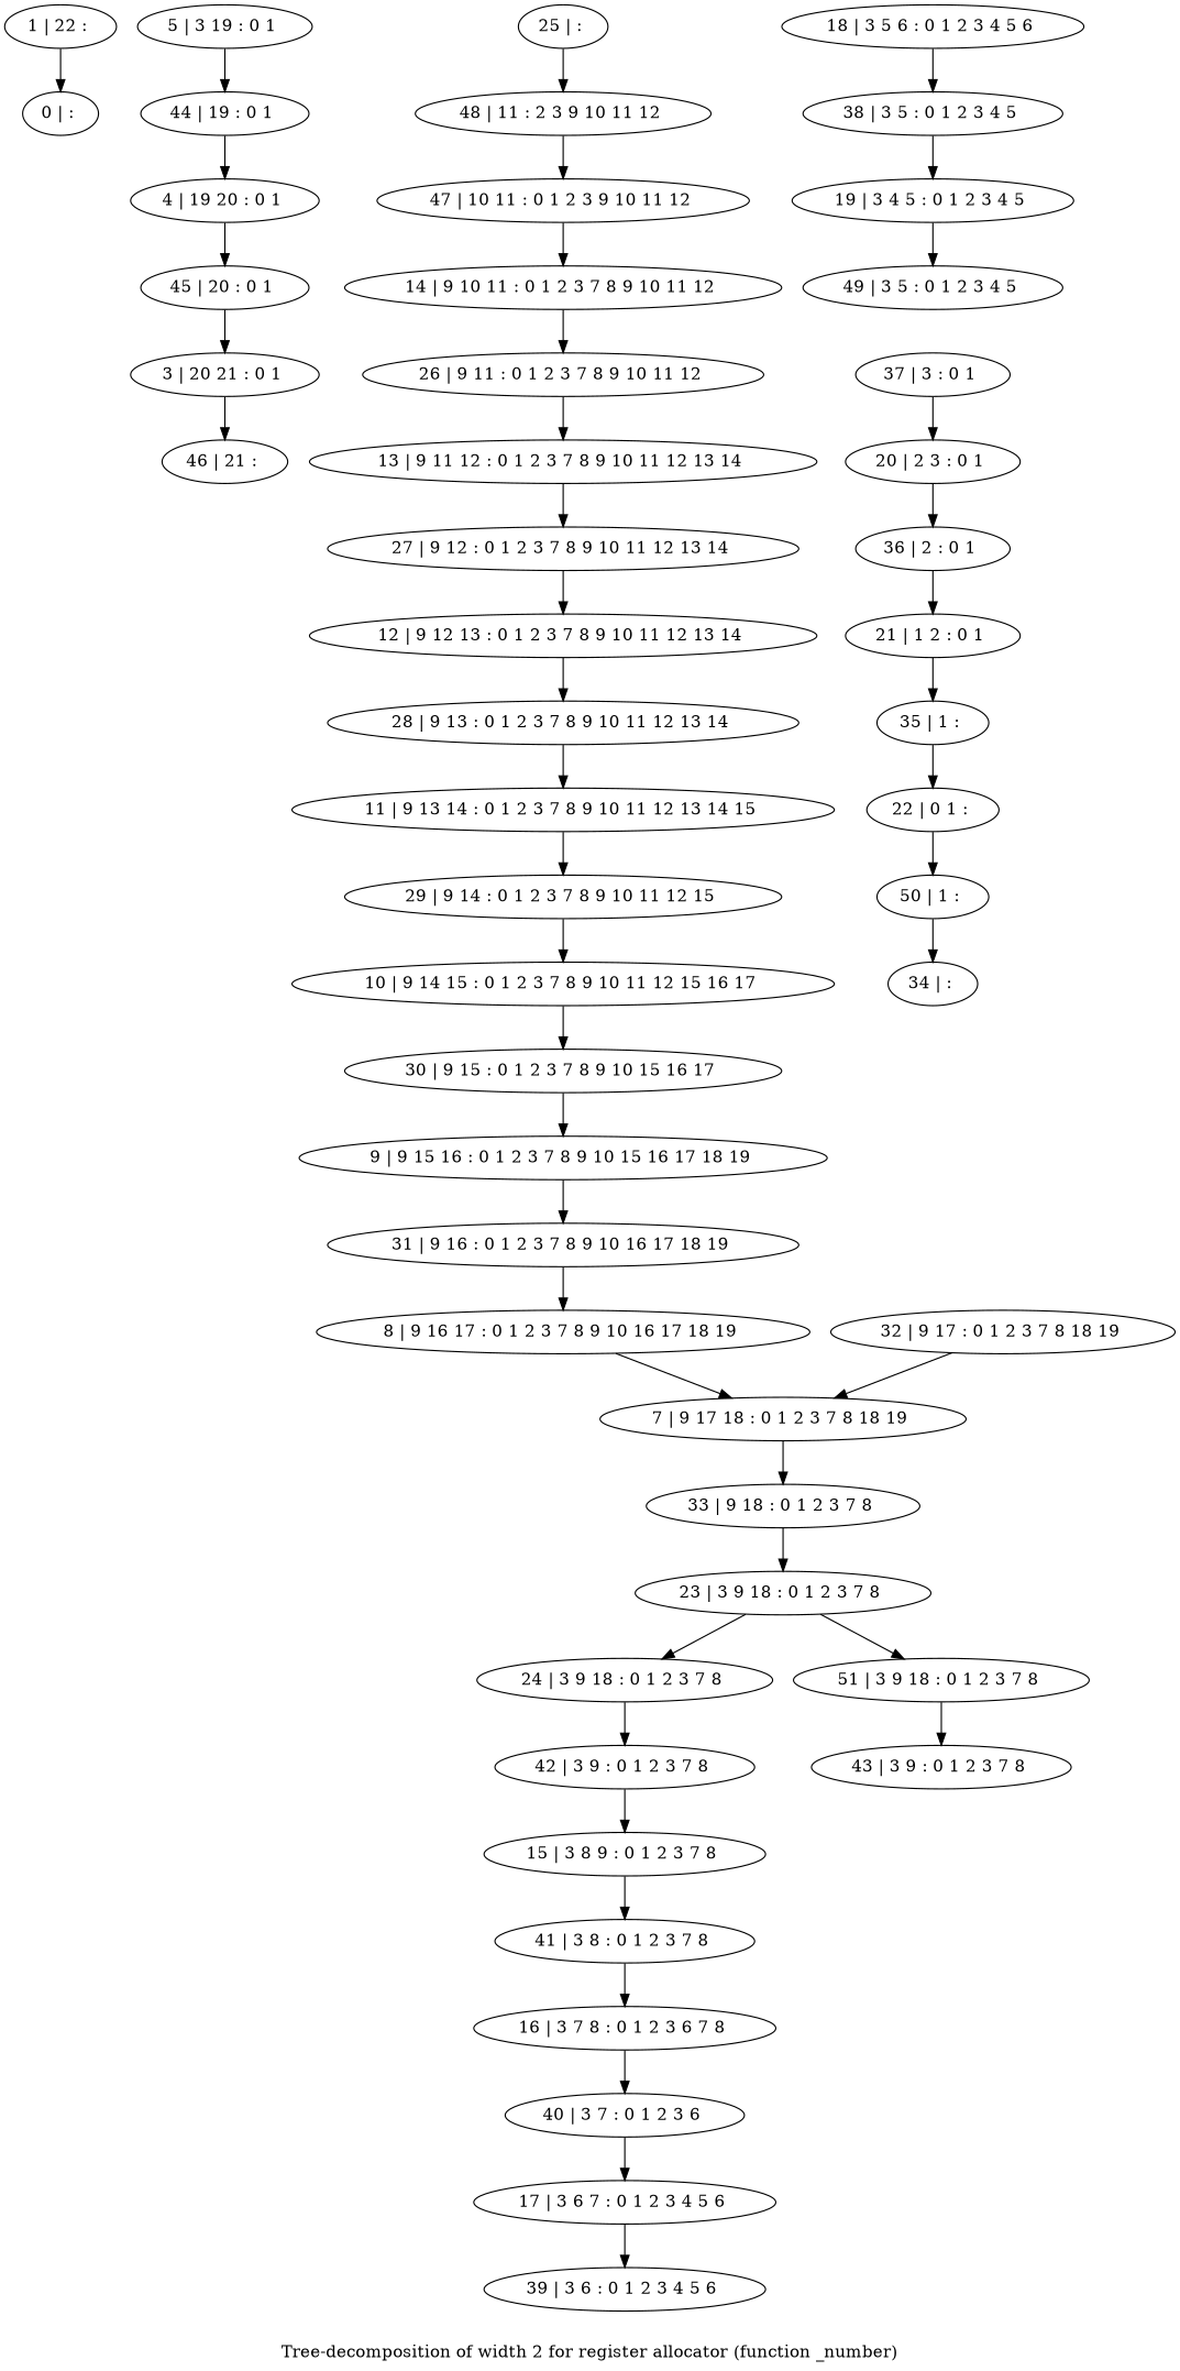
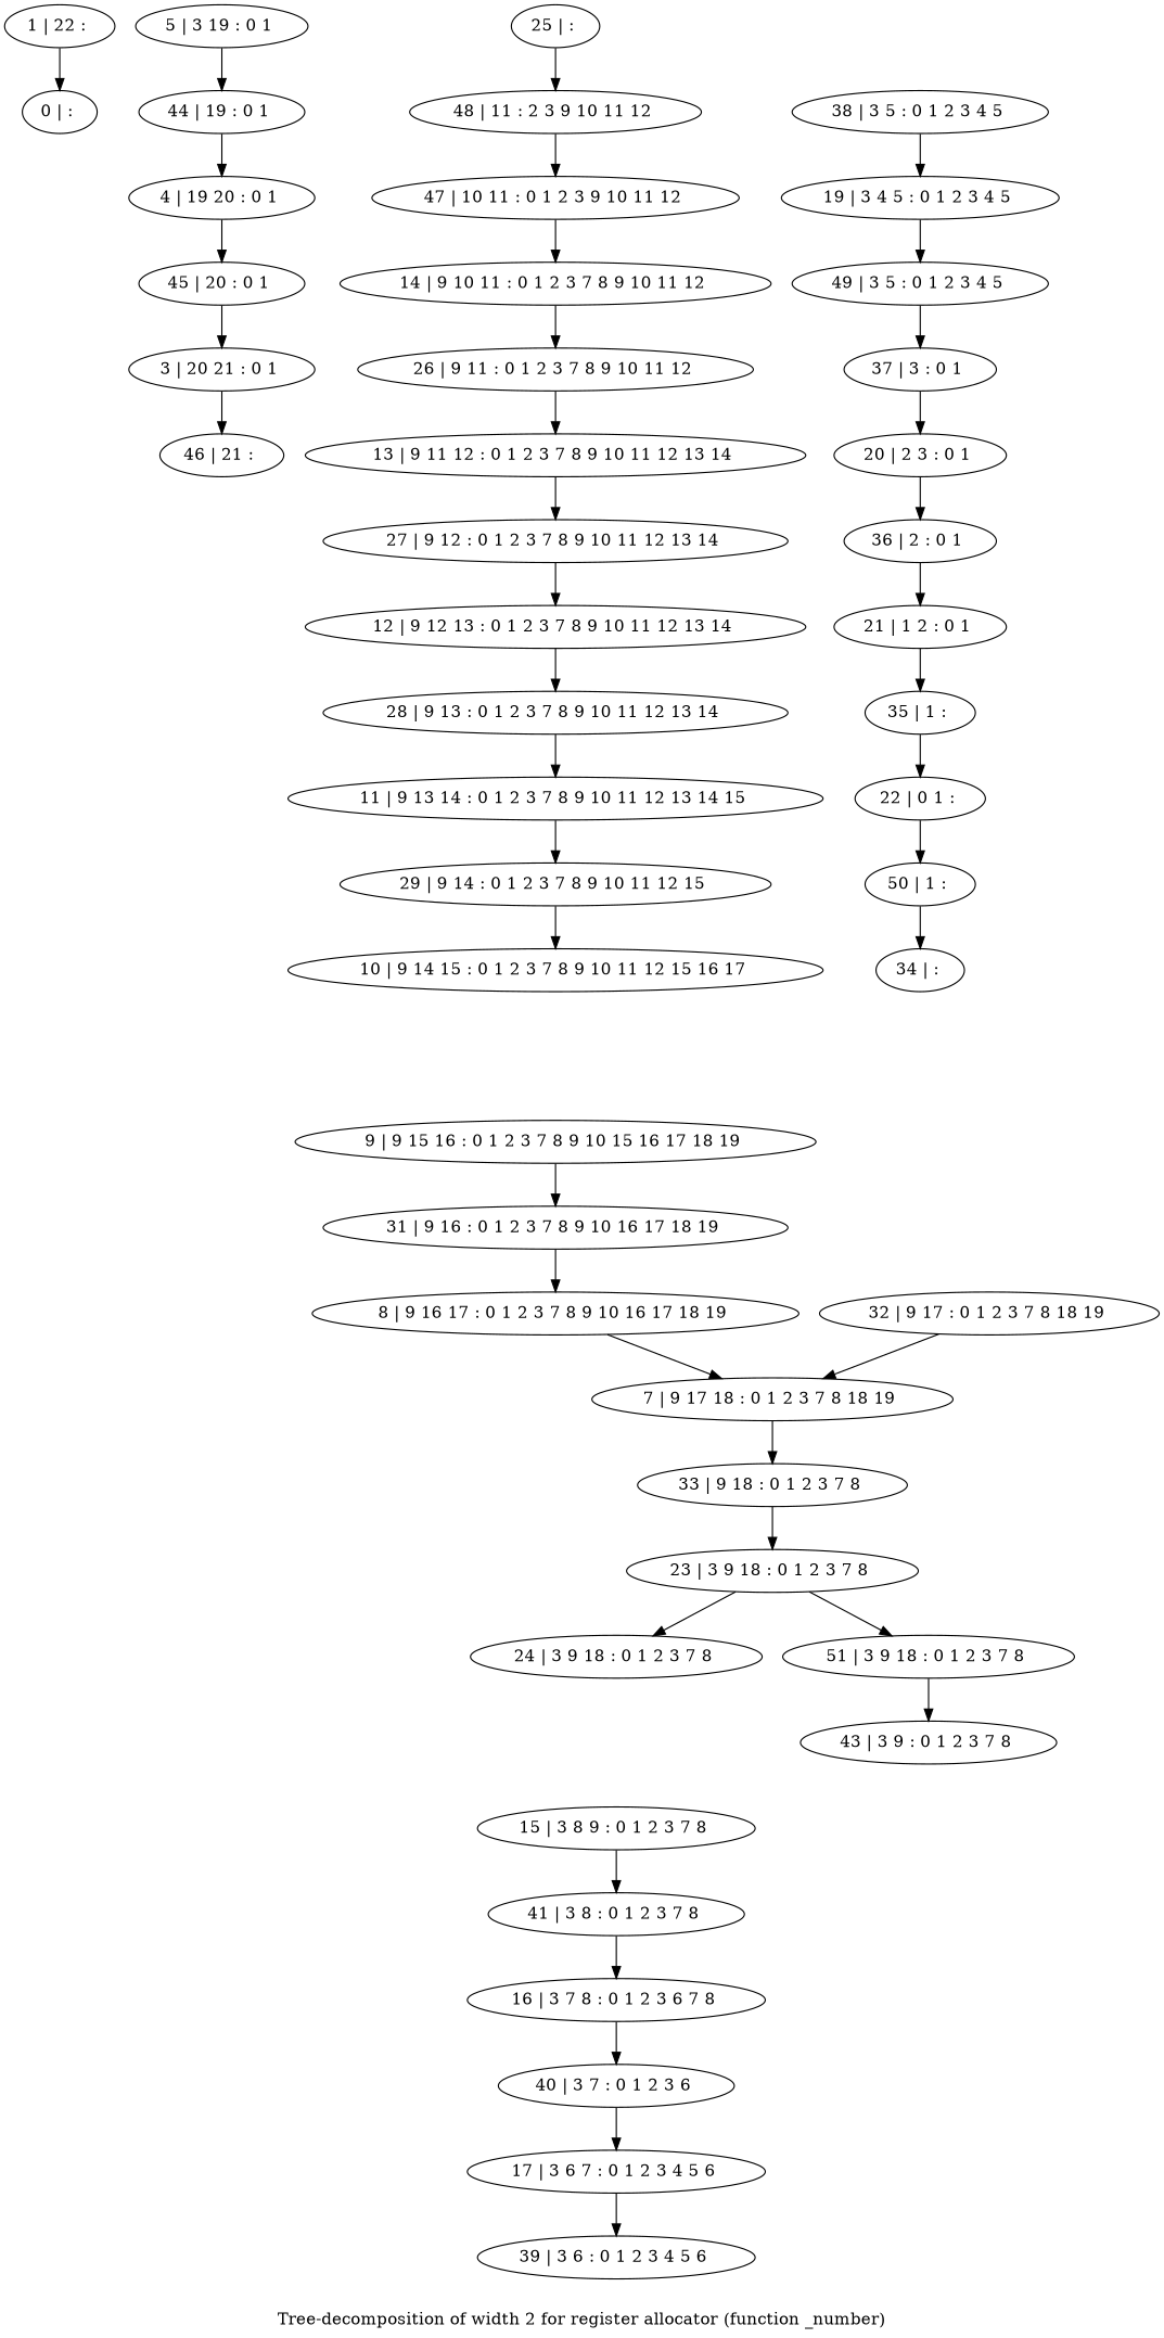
  digraph {
    label="Tree-decomposition of width 2 for register allocator (function _number)"
    n1 [label="0 | : "]
    n2 [label="1 | 22 : "]
    n3 [label="3 | 20 21 : 0 1 "]
    n4 [label="46 | 21 : "]
    n5 [label="4 | 19 20 : 0 1 "]
    n6 [label="45 | 20 : 0 1 "]
    n7 [label="5 | 3 19 : 0 1 "]
    n8 [label="44 | 19 : 0 1 "]
    n9 [label="7 | 9 17 18 : 0 1 2 3 7 8 18 19 "]
    n10 [label="33 | 9 18 : 0 1 2 3 7 8 "]
    n11 [label="23 | 3 9 18 : 0 1 2 3 7 8 "]
    n12 [label="8 | 9 16 17 : 0 1 2 3 7 8 9 10 16 17 18 19 "]
    n13 [label="32 | 9 17 : 0 1 2 3 7 8 18 19 "]
    n14 [label="9 | 9 15 16 : 0 1 2 3 7 8 9 10 15 16 17 18 19 "]
    n15 [label="31 | 9 16 : 0 1 2 3 7 8 9 10 16 17 18 19 "]
    n16 [label="10 | 9 14 15 : 0 1 2 3 7 8 9 10 11 12 15 16 17 "]
-   n17 [label="30 | 9 15 : 0 1 2 3 7 8 9 10 15 16 17 "]
    n18 [label="11 | 9 13 14 : 0 1 2 3 7 8 9 10 11 12 13 14 15 "]
    n19 [label="29 | 9 14 : 0 1 2 3 7 8 9 10 11 12 15 "]
    n20 [label="12 | 9 12 13 : 0 1 2 3 7 8 9 10 11 12 13 14 "]
    n21 [label="28 | 9 13 : 0 1 2 3 7 8 9 10 11 12 13 14 "]
    n22 [label="13 | 9 11 12 : 0 1 2 3 7 8 9 10 11 12 13 14 "]
    n23 [label="27 | 9 12 : 0 1 2 3 7 8 9 10 11 12 13 14 "]
    n24 [label="14 | 9 10 11 : 0 1 2 3 7 8 9 10 11 12 "]
    n25 [label="26 | 9 11 : 0 1 2 3 7 8 9 10 11 12 "]
    n26 [label="15 | 3 8 9 : 0 1 2 3 7 8 "]
    n27 [label="41 | 3 8 : 0 1 2 3 7 8 "]
    n28 [label="16 | 3 7 8 : 0 1 2 3 6 7 8 "]
    n29 [label="40 | 3 7 : 0 1 2 3 6 "]
    n30 [label="17 | 3 6 7 : 0 1 2 3 4 5 6 "]
    n31 [label="39 | 3 6 : 0 1 2 3 4 5 6 "]
-   n32 [label="18 | 3 5 6 : 0 1 2 3 4 5 6 "]
    n33 [label="38 | 3 5 : 0 1 2 3 4 5 "]
    n34 [label="19 | 3 4 5 : 0 1 2 3 4 5 "]
    n35 [label="49 | 3 5 : 0 1 2 3 4 5 "]
    n36 [label="37 | 3 : 0 1 "]
    n37 [label="20 | 2 3 : 0 1 "]
    n38 [label="36 | 2 : 0 1 "]
    n39 [label="21 | 1 2 : 0 1 "]
    n40 [label="35 | 1 : "]
    n41 [label="22 | 0 1 : "]
    n42 [label="50 | 1 : "]
    n43 [label="34 | : "]
    n44 [label="24 | 3 9 18 : 0 1 2 3 7 8 "]
    n45 [label="51 | 3 9 18 : 0 1 2 3 7 8 "]
-   n46 [label="42 | 3 9 : 0 1 2 3 7 8 "]
    n47 [label="43 | 3 9 : 0 1 2 3 7 8 "]
    n48 [label="25 | : "]
    n49 [label="48 | 11 : 2 3 9 10 11 12 "]
    n50 [label="47 | 10 11 : 0 1 2 3 9 10 11 12 "]
    n2 -> n1
    n3 -> n4
    n5 -> n6
    n6 -> n3
    n7 -> n8
    n8 -> n5
    n9 -> n10
    n10 -> n11
    n11 -> n44
    n11 -> n45
    n12 -> n9
    n13 -> n9
    n14 -> n15
    n15 -> n12
-   n16 -> n17
-   n17 -> n14
    n18 -> n19
    n19 -> n16
    n20 -> n21
    n21 -> n18
    n22 -> n23
    n23 -> n20
    n24 -> n25
    n25 -> n22
    n26 -> n27
    n27 -> n28
    n28 -> n29
    n29 -> n30
    n30 -> n31
-   n32 -> n33
    n33 -> n34
    n34 -> n35
+   n35 -> n36
    n36 -> n37
    n37 -> n38
    n38 -> n39
    n39 -> n40
    n40 -> n41
    n41 -> n42
    n42 -> n43
-   n44 -> n46
    n45 -> n47
-   n46 -> n26
    n48 -> n49
    n49 -> n50
    n50 -> n24
  }
